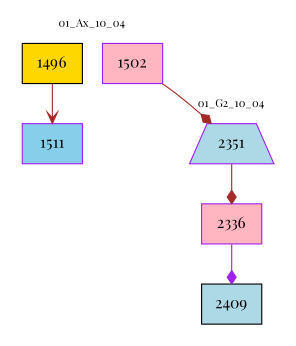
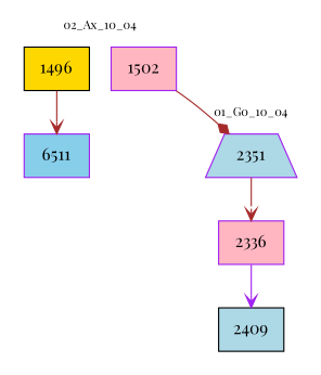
  digraph {
    fontname="Playfair Display"
    node [color=purple fillcolor=lightpink fontname="Playfair Display" shape=box style=filled]
    edge [arrowhead=diamond color=brown fontname="Playfair Display"]
    n1 [label=1502]
    n2 [color=black fillcolor=gold label=1496]
-   n3 [fillcolor=skyblue label=1511]
+   n3 [fillcolor=skyblue label=6511]
    n4 [fillcolor=lightblue label=2351 shape=trapezium]
    n5 [label=2336]
    n6 [color=black fillcolor=lightblue label=2409]
    subgraph cluster_1 {
      color=white
      fontsize=10
-     label="01_Ax_10_04"
+     label="02_Ax_10_04"
      n1
      n2
      n3
    }
    subgraph cluster_2 {
      color=white
      fontsize=10
-     label="01_G2_10_04"
+     label="01_G0_10_04"
      n4
      n5
      n6
    }
    n1 -> n4
    n2 -> n3 [arrowhead=vee]
-   n4 -> n5
-   n5 -> n6 [color=purple]
+   n4 -> n5 [arrowhead=vee]
+   n5 -> n6 [arrowhead=vee color=purple]
  }
